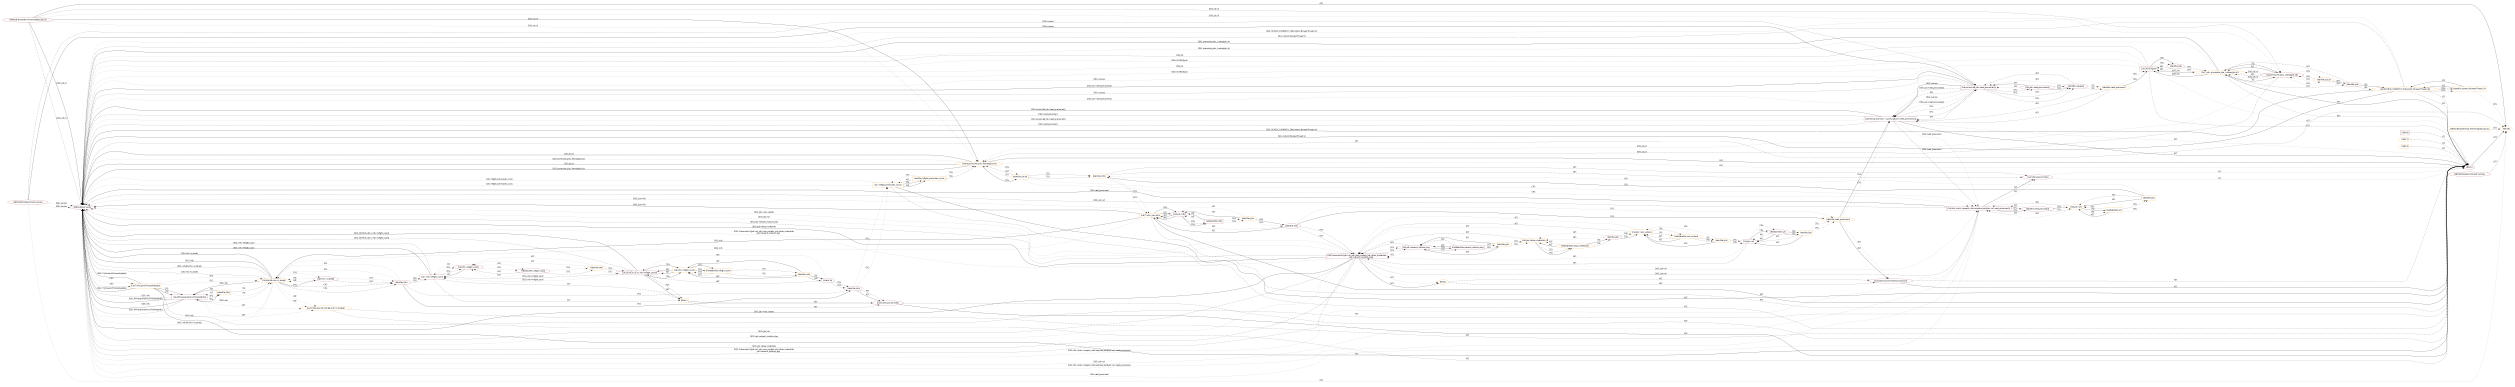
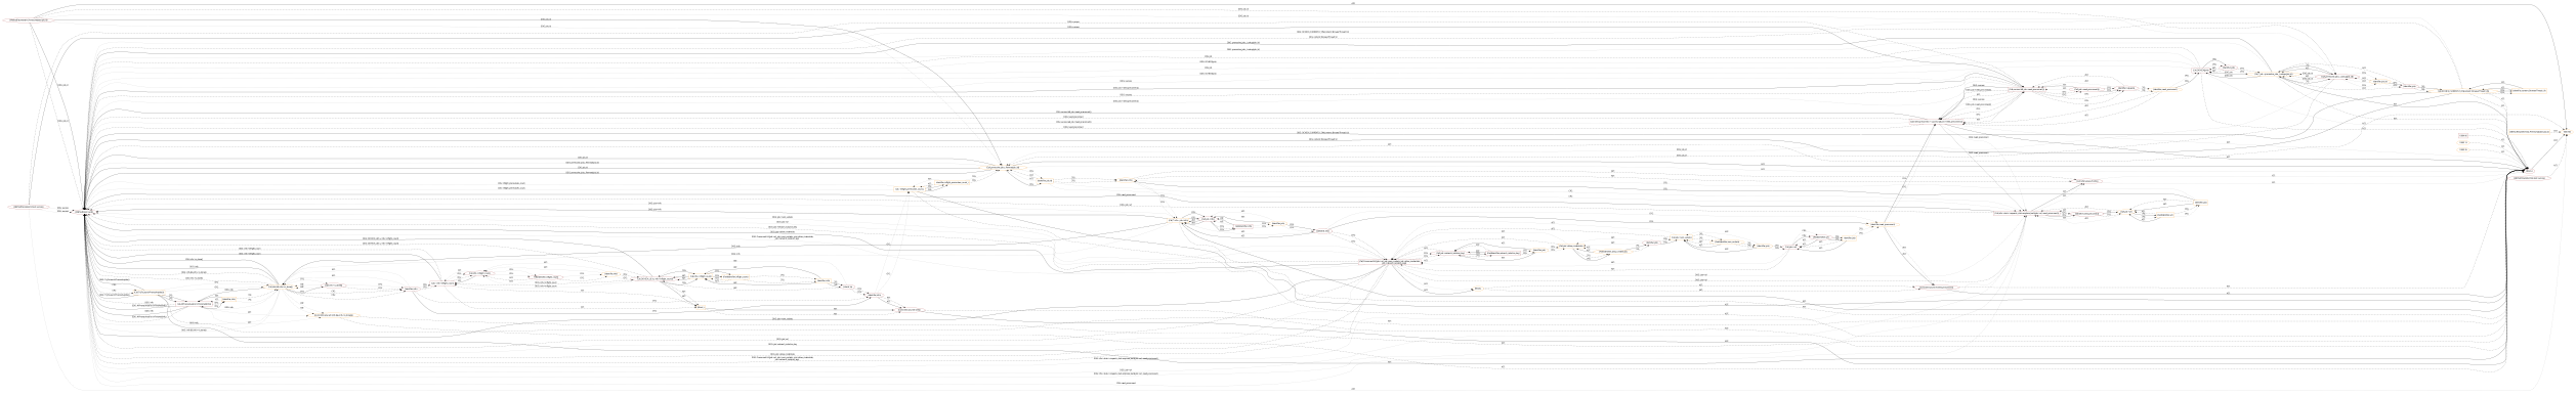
  digraph {
    fontname="Open Sans"
    rankdir=LR
    node [color=brown fontname="Open Sans" shape=ellipse]
    edge [fontname="Open Sans" style=dotted]
    n1 [label="(MethodReturn,void)"]
    n2 [color=darkorange label="(Call,TryToLaunchPreresolveJobs())" shape=box]
    1000100 [color=darkorange]
    n4 [label="(Block,)"]
    n5 [color=darkorange label="(Call,info && info->is_done())"]
    n6 [label="(Call,AllPreresolvesForUrlFinished(info))" shape=box]
    n7 [label="(MethodParameterIn,PreresolveJobId job_id)"]
-   n8 [color=darkorange label="(Literal,preresolve_jobs_.Remove(job_id))"]
+   n8 [color=darkorange label="(Call,preresolve_jobs_.Remove(job_id))"]
    n9 [label="(Call,preresolve_jobs_.Lookup(job_id))"]
    n10 [color=darkorange label="(Identifier,job_id)" shape=box]
    n11 [color=darkorange label="(Call,* job = preresolve_jobs_.Lookup(job_id))"]
    n12 [color=darkorange label="(Identifier,job_id)"]
    n13 [color=darkorange label="(MethodParameterOut,PreresolveJobId job_id)" shape=box]
    n14 [label="(Call,job->network_isolation_key)"]
    n15 [label="(FieldIdentifier,network_isolation_key)" shape=box]
    n16 [label="(Call,PreconnectUrl(job->url, job->num_sockets, job->allow_credentials,\n                  job->network_isolation_key))" shape=box]
    n17 [color=darkorange label="(Identifier,job)"]
    n18 [label="(Call,info->stats->requests_stats.emplace_back(job->url, need_preconnect))" shape=box]
    n19 [color=darkorange label="(Block,)"]
    n20 [color=darkorange label="(Call,job->allow_credentials)" shape=box]
    n21 [color=darkorange label="(FieldIdentifier,allow_credentials)"]
    n22 [color=darkorange label="(Call,* info = job->info)" shape=box]
    n23 [label="(Call,job->info)"]
    n24 [label="(FieldIdentifier,info)" shape=box]
    n25 [label="(Call,info->is_done())"]
    n26 [label="(Identifier,info)"]
    n27 [color=darkorange label="(ControlStructure,if (info && info->is_done()))"]
    n28 [label="(Identifier,info)"]
    n29 [color=darkorange label="(Identifier,need_preconnect)"]
    n30 [label="(Call,need_preconnect = success && job->need_preconnect())" shape=box]
    n31 [label="(ControlStructure,if (need_preconnect))"]
    n32 [color=darkorange label="(Identifier,job)"]
    n33 [label="(ControlStructure,if (info))"]
    n34 [color=darkorange label="(Identifier,info)"]
    n35 [label="(Identifier,need_preconnect)"]
    n36 [color=darkorange label="(Call,job->url)"]
    n37 [color=darkorange label="(FieldIdentifier,url)" shape=box]
    n38 [color=darkorange label="(Identifier,job)" shape=box]
    n39 [color=darkorange label="(Call,--inflight_preresolves_count_)" shape=box]
    n40 [color=darkorange label="(Identifier,inflight_preresolves_count_)" shape=box]
    n41 [color=darkorange label="(Block,)" shape=box]
    n42 [label="(ControlStructure,if (info))"]
    n43 [label="(Identifier,info)"]
    n44 [label="(Literal,1u)"]
    n45 [label="(Call,DCHECK_LE(1u, info->inflight_count))"]
    n46 [color=darkorange label="(Call,info->inflight_count)" shape=box]
    n47 [label="(Call,--info->inflight_count)" shape=box]
    n48 [color=darkorange label="(FieldIdentifier,inflight_count)" shape=box]
    n49 [color=darkorange label="(Identifier,info)" shape=box]
    n50 [label="(Call,info->inflight_count)"]
    n51 [label="(MethodParameterIn,bool success)"]
    n52 [label="(Call,success && job->need_preconnect())" shape=box]
    n53 [label="(Identifier,requests)"]
    n54 [label="(Call,job->need_preconnect())"]
    n55 [label="(MethodParameterOut,bool success)"]
    n56 [label="(FieldIdentifier,inflight_count)"]
    n57 [color=darkorange label="(Identifier,info)"]
    n58 [color=darkorange label="(Identifier,info)" shape=box]
    n59 [color=darkorange label="(Call,DCHECK_CURRENTLY_ON(content::BrowserThread::UI))"]
    n60 [color=darkorange label="(Identifier,content::BrowserThread::UI)" shape=box]
    n61 [label="(Call,DCHECK(job))" shape=box]
    n62 [label="(Identifier,job)"]
    n63 [label="(Identifier,job)"]
    n64 [color=darkorange label="(Identifier,need_preconnect)"]
    n65 [label="(Call,job->url)"]
    n66 [label="(FieldIdentifier,url)"]
    n67 [color=darkorange label="(Identifier,job)" shape=box]
    n68 [color=darkorange label="(Call,job->num_sockets)" shape=box]
    n69 [color=darkorange label="(FieldIdentifier,num_sockets)"]
    n70 [color=darkorange label="(Identifier,job)"]
    n71 [label="(Identifier,job)"]
    1000106 [shape=box]
    1000113 [color=darkorange]
    1000135 [color=darkorange]
    n1 -> n2 [label="CFG: "]
    n1 -> n2 [label="CFG: " style=dashed]
    n1 -> 1000100 [label="AST: " style=dashed]
    n2 -> n1 [label="DDG: TryToLaunchPreresolveJobs()" style=solid]
    n2 -> n1 [label="DDG: TryToLaunchPreresolveJobs()" style=solid]
    n2 -> n4 [label="AST: " style=dashed]
    n2 -> n4 [label="AST: " style=solid]
    n2 -> n5 [label="CFG: "]
    n2 -> n5 [label="CFG: "]
    n2 -> n6 [label="CFG: " style=solid]
    n2 -> n6 [label="CFG: " style=solid]
    n4 -> 1000100 [label="AST: " style=solid]
    n5 -> n1 [label="DDG: info"]
    n5 -> n1 [label="DDG: info && info->is_done()"]
    n5 -> n1 [label="DDG: info->is_done()" style=solid]
    n5 -> n1 [label="DDG: info" style=solid]
    n5 -> n1 [label="DDG: info && info->is_done()" style=dashed]
    n5 -> n1 [label="DDG: info->is_done()" style=dashed]
    n5 -> n6 [label="DDG: info" style=solid]
    n5 -> n6 [label="DDG: info"]
    n5 -> n25 [label="CFG: " style=solid]
    n5 -> n25 [label="CFG: "]
    n5 -> n26 [label="CFG: " style=dashed]
    n5 -> n26 [label="CFG: " style=dashed]
    n5 -> n27 [label="AST: "]
    n5 -> n27 [label="AST: "]
    n6 -> n1 [label="DDG: info" style=solid]
    n6 -> n1 [label="DDG: AllPreresolvesForUrlFinished(info)" style=dashed]
    n6 -> n1 [label="DDG: info" style=dashed]
    n6 -> n1 [label="DDG: AllPreresolvesForUrlFinished(info)" style=solid]
    n6 -> n27 [label="AST: "]
    n6 -> n27 [label="AST: "]
    n6 -> n58 [label="CFG: " style=dashed]
    n6 -> n58 [label="CFG: " style=solid]
    n7 -> n1 [label="DDG: job_id" style=dashed]
    n7 -> n1 [label="DDG: job_id" style=solid]
    n7 -> 1000100 [label="AST: " style=solid]
    n7 -> n8 [label="DDG: job_id"]
    n7 -> n8 [label="DDG: job_id" style=solid]
    n7 -> n9 [label="DDG: job_id"]
    n7 -> n9 [label="DDG: job_id" style=dashed]
    n8 -> n1 [label="DDG: job_id" style=solid]
    n8 -> n1 [label="DDG: preresolve_jobs_.Remove(job_id)"]
    n8 -> n1 [label="DDG: job_id" style=solid]
    n8 -> n1 [label="DDG: preresolve_jobs_.Remove(job_id)" style=solid]
    n8 -> n4 [label="AST: " style=solid]
    n8 -> n4 [label="AST: "]
    n8 -> n10 [label="CFG: " style=solid]
    n8 -> n10 [label="CFG: "]
    n9 -> n8 [label="DDG: job_id"]
    n9 -> n8 [label="DDG: job_id" style=dashed]
    n9 -> n11 [label="AST: " style=solid]
    n9 -> n11 [label="DDG: job_id"]
    n9 -> n11 [label="AST: " style=dashed]
    n9 -> n11 [label="DDG: job_id"]
    n9 -> n12 [label="CFG: "]
    n9 -> n12 [label="CFG: "]
    n10 -> n8 [label="AST: " style=dashed]
    n10 -> n8 [label="AST: "]
    n10 -> n18 [label="CFG: "]
    n10 -> n18 [label="CFG: "]
    n10 -> n34 [label="CFG: " style=dashed]
    n10 -> n34 [label="CFG: " style=dashed]
    n11 -> n1 [label="DDG: preresolve_jobs_.Lookup(job_id)" style=solid]
    n11 -> n1 [label="DDG: preresolve_jobs_.Lookup(job_id)"]
    n11 -> n4 [label="AST: " style=solid]
    n11 -> n4 [label="AST: " style=dashed]
    n11 -> n9 [label="CFG: " style=solid]
    n11 -> n9 [label="CFG: " style=solid]
    n11 -> n61 [label="DDG: job" style=solid]
    n11 -> n61 [label="DDG: job" style=solid]
    n12 -> n9 [label="AST: " style=dashed]
    n12 -> n9 [label="AST: "]
    n12 -> n63 [label="CFG: "]
    n12 -> n63 [label="CFG: " style=solid]
    n13 -> 1000100 [label="AST: " style=dashed]
    n14 -> n15 [label="CFG: " style=solid]
    n14 -> n15 [label="CFG: " style=dashed]
    n14 -> n16 [label="AST: "]
    n14 -> n16 [label="AST: " style=dashed]
    n15 -> n14 [label="AST: " style=dashed]
    n15 -> n14 [label="AST: " style=solid]
    n15 -> n17 [label="CFG: "]
    n15 -> n17 [label="CFG: " style=dashed]
    n16 -> n1 [label="DDG: job->num_sockets" style=solid]
    n16 -> n1 [label="DDG: job->url" style=dashed]
    n16 -> n1 [label="DDG: job->network_isolation_key"]
    n16 -> n1 [label="DDG: job->allow_credentials" style=dashed]
    n16 -> n1 [label="DDG: PreconnectUrl(job->url, job->num_sockets, job->allow_credentials,\n                  job->network_isolation_key)" style=dashed]
    n16 -> n1 [label="DDG: job->num_sockets"]
    n16 -> n1 [label="DDG: job->url"]
    n16 -> n1 [label="DDG: job->network_isolation_key" style=dashed]
    n16 -> n1 [label="DDG: job->allow_credentials" style=solid]
    n16 -> n1 [label="DDG: PreconnectUrl(job->url, job->num_sockets, job->allow_credentials,\n                  job->network_isolation_key)"]
    n16 -> n14 [label="CFG: "]
    n16 -> n14 [label="CFG: " style=dashed]
    n16 -> n18 [label="DDG: job->url" style=dashed]
    n16 -> n18 [label="DDG: job->url"]
    n16 -> n19 [label="AST: " style=solid]
    n16 -> n19 [label="AST: "]
    n17 -> n14 [label="AST: " style=solid]
    n17 -> n14 [label="AST: " style=solid]
    n17 -> n20 [label="CFG: "]
    n17 -> n20 [label="CFG: "]
    n18 -> n1 [label="DDG: job->url" style=dashed]
    n18 -> n1 [label="DDG: info->stats->requests_stats.emplace_back(job->url, need_preconnect)"]
    n18 -> n1 [label="DDG: need_preconnect" style=solid]
    n18 -> n1 [label="DDG: job->url"]
    n18 -> n1 [label="DDG: info->stats->requests_stats.emplace_back(job->url, need_preconnect)"]
    n18 -> n1 [label="DDG: need_preconnect"]
    n18 -> n33 [label="AST: " style=solid]
    n18 -> n33 [label="AST: "]
    n18 -> n35 [label="CFG: " style=dashed]
    n18 -> n35 [label="CFG: " style=solid]
    n19 -> n31 [label="AST: " style=dashed]
    n19 -> n31 [label="AST: " style=dashed]
    n20 -> n16 [label="AST: "]
    n20 -> n16 [label="AST: " style=dashed]
    n20 -> n21 [label="CFG: " style=dashed]
    n20 -> n21 [label="CFG: " style=solid]
    n21 -> n20 [label="AST: "]
    n21 -> n20 [label="AST: " style=solid]
    n21 -> n71 [label="CFG: " style=solid]
    n21 -> n71 [label="CFG: " style=dashed]
    n22 -> n1 [label="DDG: job->info"]
    n22 -> n1 [label="DDG: job->info" style=solid]
    n22 -> n4 [label="AST: " style=dashed]
    n22 -> n4 [label="AST: " style=solid]
    n22 -> n5 [label="DDG: info"]
    n22 -> n5 [label="DDG: info" style=solid]
    n22 -> n23 [label="CFG: " style=solid]
    n22 -> n23 [label="CFG: " style=solid]
    n23 -> n22 [label="AST: " style=solid]
    n23 -> n22 [label="AST: " style=solid]
    n23 -> n24 [label="CFG: " style=dashed]
    n23 -> n24 [label="CFG: " style=solid]
    n24 -> n23 [label="AST: " style=solid]
    n24 -> n23 [label="AST: "]
    n24 -> n32 [label="CFG: "]
    n24 -> n32 [label="CFG: "]
    n25 -> n5 [label="AST: "]
    n25 -> n5 [label="AST: "]
    n25 -> n26 [label="CFG: " style=dashed]
    n25 -> n26 [label="CFG: "]
    n26 -> n5 [label="AST: "]
    n26 -> n5 [label="AST: "]
    n26 -> n43 [label="CFG: " style=solid]
    n26 -> n43 [label="CFG: " style=dashed]
    n26 -> n47 [label="CFG: " style=dashed]
    n26 -> n47 [label="CFG: "]
    n27 -> n4 [label="AST: " style=dashed]
    n27 -> n4 [label="AST: " style=dashed]
    n28 -> n16 [label="CFG: " style=dashed]
    n28 -> n16 [label="CFG: " style=dashed]
    n28 -> n22 [label="AST: "]
    n28 -> n22 [label="AST: " style=solid]
    n28 -> n29 [label="CFG: "]
    n28 -> n29 [label="CFG: " style=solid]
    n29 -> n30 [label="CFG: " style=solid]
    n29 -> n30 [label="CFG: "]
    n29 -> n31 [label="AST: "]
    n29 -> n31 [label="AST: " style=solid]
    n30 -> n1 [label="DDG: need_preconnect" style=dashed]
    n30 -> n1 [label="DDG: success && job->need_preconnect()"]
    n30 -> n1 [label="DDG: need_preconnect" style=dashed]
    n30 -> n1 [label="DDG: success && job->need_preconnect()" style=solid]
    n30 -> n4 [label="AST: "]
    n30 -> n4 [label="AST: " style=solid]
    n30 -> n18 [label="DDG: need_preconnect"]
    n30 -> n18 [label="DDG: need_preconnect" style=dashed]
    n30 -> n52 [label="CFG: " style=dashed]
    n30 -> n52 [label="CFG: " style=dashed]
    n31 -> n4 [label="AST: " style=solid]
    n31 -> n4 [label="AST: " style=dashed]
    n32 -> n23 [label="AST: "]
    n32 -> n23 [label="AST: " style=solid]
    n32 -> n28 [label="CFG: " style=solid]
    n32 -> n28 [label="CFG: "]
    n33 -> n4 [label="AST: "]
    n33 -> n4 [label="AST: "]
    n34 -> n22 [label="CFG: "]
    n34 -> n22 [label="CFG: "]
    n34 -> n33 [label="AST: " style=dashed]
    n34 -> n33 [label="AST: " style=dashed]
    n35 -> n18 [label="AST: "]
    n35 -> n18 [label="AST: "]
    n35 -> n36 [label="CFG: " style=dashed]
    n35 -> n36 [label="CFG: " style=solid]
    n36 -> n18 [label="AST: " style=dashed]
    n36 -> n18 [label="AST: "]
    n36 -> n37 [label="CFG: " style=solid]
    n36 -> n37 [label="CFG: "]
    n37 -> n36 [label="AST: " style=solid]
    n37 -> n36 [label="AST: " style=dashed]
    n37 -> n38 [label="CFG: "]
    n37 -> n38 [label="CFG: " style=dashed]
    n38 -> n34 [label="CFG: " style=solid]
    n38 -> n34 [label="CFG: "]
    n38 -> n36 [label="AST: " style=dashed]
    n38 -> n36 [label="AST: " style=solid]
    n39 -> n1 [label="DDG: inflight_preresolves_count_"]
    n39 -> n1 [label="DDG: inflight_preresolves_count_"]
    n39 -> n4 [label="AST: " style=solid]
    n39 -> n4 [label="AST: " style=dashed]
    n39 -> n40 [label="CFG: " style=solid]
    n39 -> n40 [label="CFG: " style=solid]
    n40 -> n8 [label="CFG: "]
    n40 -> n8 [label="CFG: " style=dashed]
    n40 -> n39 [label="AST: "]
    n40 -> n39 [label="AST: " style=dashed]
    n41 -> n42 [label="AST: " style=solid]
    n41 -> n42 [label="AST: " style=dashed]
    n42 -> n4 [label="AST: " style=dashed]
    n42 -> n4 [label="AST: " style=solid]
    n43 -> n39 [label="CFG: "]
    n43 -> n39 [label="CFG: "]
    n43 -> n42 [label="AST: " style=solid]
    n43 -> n42 [label="AST: " style=dashed]
    n44 -> n43 [label="CFG: " style=dashed]
    n44 -> n43 [label="CFG: " style=dashed]
    n44 -> n45 [label="AST: " style=dashed]
    n44 -> n45 [label="AST: "]
    n45 -> n1 [label="DDG: DCHECK_LE(1u, info->inflight_count)" style=solid]
    n45 -> n1 [label="DDG: DCHECK_LE(1u, info->inflight_count)" style=dashed]
    n45 -> n41 [label="AST: " style=solid]
    n45 -> n41 [label="AST: " style=dashed]
    n45 -> n46 [label="CFG: " style=solid]
    n45 -> n46 [label="CFG: " style=solid]
    n45 -> n47 [label="DDG: info->inflight_count" style=dashed]
    n45 -> n47 [label="DDG: info->inflight_count"]
    n46 -> n45 [label="AST: " style=solid]
    n46 -> n45 [label="AST: " style=solid]
    n46 -> n48 [label="CFG: " style=solid]
    n46 -> n48 [label="CFG: " style=solid]
    n47 -> n1 [label="DDG: info->inflight_count" style=dashed]
    n47 -> n1 [label="DDG: info->inflight_count" style=solid]
    n47 -> n41 [label="AST: " style=dashed]
    n47 -> n41 [label="AST: " style=dashed]
    n47 -> n50 [label="CFG: "]
    n47 -> n50 [label="CFG: " style=dashed]
    n48 -> n46 [label="AST: " style=dashed]
    n48 -> n46 [label="AST: " style=dashed]
    n48 -> n49 [label="CFG: " style=dashed]
    n48 -> n49 [label="CFG: " style=dashed]
    n49 -> n44 [label="CFG: " style=solid]
    n49 -> n44 [label="CFG: " style=solid]
    n49 -> n46 [label="AST: " style=solid]
    n49 -> n46 [label="AST: " style=solid]
    n50 -> n47 [label="AST: " style=solid]
    n50 -> n47 [label="AST: "]
    n50 -> n56 [label="CFG: "]
    n50 -> n56 [label="CFG: "]
    n51 -> n1 [label="DDG: success"]
    n51 -> n1 [label="DDG: success"]
    n51 -> 1000100 [label="AST: "]
    n51 -> n52 [label="DDG: success" style=solid]
    n51 -> n52 [label="DDG: success" style=dashed]
    n52 -> n1 [label="DDG: success"]
    n52 -> n1 [label="DDG: job->need_preconnect()" style=solid]
    n52 -> n1 [label="DDG: success" style=dashed]
    n52 -> n1 [label="DDG: job->need_preconnect()"]
    n52 -> n30 [label="AST: " style=dashed]
    n52 -> n30 [label="DDG: success" style=solid]
    n52 -> n30 [label="DDG: job->need_preconnect()" style=dashed]
    n52 -> n30 [label="AST: " style=dashed]
    n52 -> n30 [label="DDG: success"]
    n52 -> n30 [label="DDG: job->need_preconnect()"]
    n52 -> n53 [label="CFG: " style=dashed]
    n52 -> n53 [label="CFG: " style=dashed]
    n52 -> n54 [label="CFG: " style=dashed]
    n52 -> n54 [label="CFG: "]
    n53 -> n52 [label="AST: " style=dashed]
    n53 -> n52 [label="AST: "]
    n53 -> n64 [label="CFG: "]
    n53 -> n64 [label="CFG: " style=dashed]
    n54 -> n52 [label="AST: " style=solid]
    n54 -> n52 [label="AST: "]
    n54 -> n53 [label="CFG: " style=dashed]
    n54 -> n53 [label="CFG: " style=solid]
    n55 -> 1000100 [label="AST: " style=dashed]
    n56 -> n50 [label="AST: " style=dashed]
    n56 -> n50 [label="AST: "]
    n56 -> n57 [label="CFG: " style=dashed]
    n56 -> n57 [label="CFG: "]
    n57 -> n45 [label="CFG: "]
    n57 -> n45 [label="CFG: " style=dashed]
    n57 -> n50 [label="AST: "]
    n57 -> n50 [label="AST: "]
    n58 -> n5 [label="CFG: "]
    n58 -> n5 [label="CFG: " style=dashed]
    n58 -> n6 [label="AST: " style=solid]
    n58 -> n6 [label="AST: "]
    n59 -> n1 [label="DDG: DCHECK_CURRENTLY_ON(content::BrowserThread::UI)"]
    n59 -> n1 [label="DDG: content::BrowserThread::UI" style=dashed]
    n59 -> n1 [label="DDG: DCHECK_CURRENTLY_ON(content::BrowserThread::UI)" style=solid]
    n59 -> n1 [label="DDG: content::BrowserThread::UI" style=solid]
    n59 -> n4 [label="AST: " style=dashed]
    n59 -> n4 [label="AST: " style=dashed]
    n59 -> n60 [label="CFG: " style=solid]
    n59 -> n60 [label="CFG: " style=dashed]
-   n60 -> 1000100 [label="CFG: "]
    n60 -> n59 [label="AST: " style=solid]
    n60 -> n59 [label="AST: " style=solid]
    n61 -> n1 [label="DDG: job" style=dashed]
    n61 -> n1 [label="DDG: DCHECK(job)"]
    n61 -> n1 [label="DDG: job"]
    n61 -> n1 [label="DDG: DCHECK(job)"]
    n61 -> n4 [label="AST: " style=dashed]
    n61 -> n4 [label="AST: "]
    n61 -> n62 [label="CFG: " style=solid]
    n61 -> n62 [label="CFG: "]
    n62 -> n11 [label="CFG: " style=dashed]
    n62 -> n11 [label="CFG: "]
    n62 -> n61 [label="AST: " style=dashed]
    n62 -> n61 [label="AST: " style=dashed]
    n63 -> n11 [label="AST: " style=dashed]
    n63 -> n11 [label="AST: " style=dashed]
    n63 -> n59 [label="CFG: " style=solid]
    n63 -> n59 [label="CFG: " style=dashed]
    n64 -> n30 [label="AST: " style=dashed]
    n64 -> n30 [label="AST: " style=dashed]
    n64 -> n61 [label="CFG: " style=solid]
    n64 -> n61 [label="CFG: "]
    n65 -> n16 [label="AST: "]
    n65 -> n16 [label="AST: " style=dashed]
    n65 -> n66 [label="CFG: "]
    n65 -> n66 [label="CFG: " style=solid]
    n66 -> n65 [label="AST: "]
    n66 -> n65 [label="AST: " style=solid]
    n66 -> n67 [label="CFG: " style=solid]
    n66 -> n67 [label="CFG: " style=solid]
    n67 -> n29 [label="CFG: "]
    n67 -> n29 [label="CFG: "]
    n67 -> n65 [label="AST: " style=dashed]
    n67 -> n65 [label="AST: " style=solid]
    n68 -> n16 [label="AST: "]
    n68 -> n16 [label="AST: " style=dashed]
    n68 -> n69 [label="CFG: " style=dashed]
    n68 -> n69 [label="CFG: " style=dashed]
    n69 -> n68 [label="AST: " style=dashed]
    n69 -> n68 [label="AST: " style=solid]
    n69 -> n70 [label="CFG: " style=dashed]
    n69 -> n70 [label="CFG: " style=dashed]
    n70 -> n65 [label="CFG: " style=dashed]
    n70 -> n65 [label="CFG: "]
    n70 -> n68 [label="AST: "]
    n70 -> n68 [label="AST: " style=solid]
    n71 -> n20 [label="AST: "]
    n71 -> n20 [label="AST: "]
    n71 -> n68 [label="CFG: " style=dashed]
    n71 -> n68 [label="CFG: " style=solid]
    1000106 -> n4 [label="AST: " style=dashed]
    1000113 -> n4 [label="AST: " style=dashed]
    1000135 -> n4 [label="AST: " style=dashed]
  }
